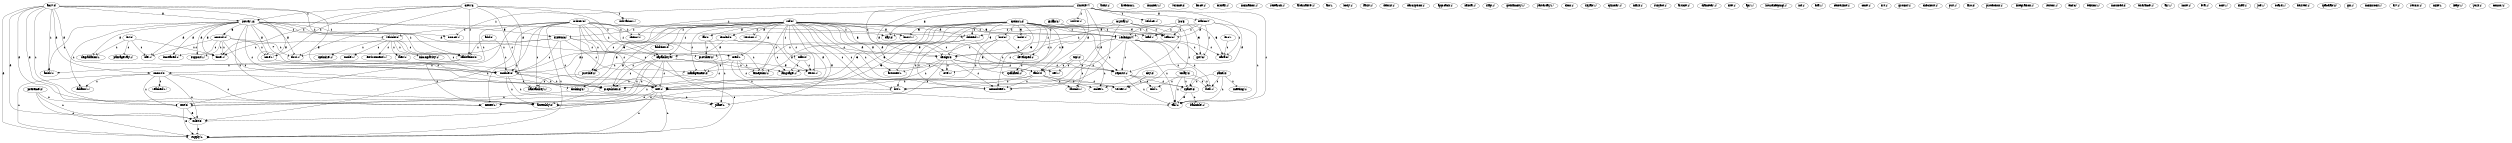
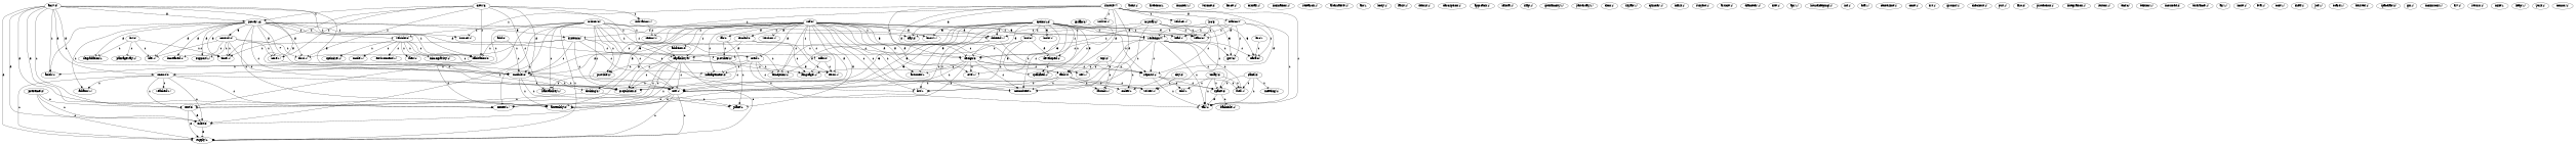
  digraph {
    edge [arrowhead=tee]
    n1 [label="crew(3)"]
    n2 [label="utilization(1)"]
    n3 [label="power(12)"]
    n4 [label="core(1)"]
    n5 [label="habitation(2)"]
    n6 [label="module(8)"]
    n7 [label="thru(1)"]
    n8 [label="capability(9)"]
    n9 [label="habitability(1)"]
    n10 [label="time(1)"]
    n11 [label="finish(1)"]
    n12 [label="assembly(2)"]
    n13 [label="control(2)"]
    n14 [label="increased(1)"]
    n15 [label="vehicle(3)"]
    n16 [label="provides(2)"]
    n17 [label="radiator(1)"]
    n18 [label="system(3)"]
    n19 [label="source(1)"]
    n20 [label="support(1)"]
    n21 [label="day(2)"]
    n22 [label="degradation(1)"]
    n23 [label="propulsion(2)"]
    n24 [label="life(1)"]
    n25 [label="docking(2)"]
    n26 [label="place(1)"]
    n27 [label="use(1)"]
    n28 [label="comes(1)"]
    n29 [label="one(2)"]
    n30 [label="orbit(3)"]
    n31 [label="supply(1)"]
    n32 [label="term(1)"]
    n33 [label="language(1)"]
    n34 [label="microgravity(1)"]
    n35 [label="optimize(1)"]
    n36 [label="mode(1)"]
    n37 [label="environment(1)"]
    n38 [label="flies(1)"]
    n39 [label="management(2)"]
    n40 [label="exception(1)"]
    n41 [label="used(1)"]
    n42 [label="adds(1)"]
    n43 [label="launch(1)"]
    n44 [label="acrv(4)"]
    n45 [label="occurs(2)"]
    n46 [label="reached(1)"]
    n47 [label="freedom(1)"]
    n48 [label="tail(1)"]
    n49 [label="provide(2)"]
    n50 [label="space(6)"]
    n51 [label="shuttle(7)"]
    n52 [label="station(7)"]
    n53 [label="set(1)"]
    n54 [label="seems(1)"]
    n55 [label="utilize(1)"]
    n56 [label="design(3)"]
    n57 [label="tank(4)"]
    n58 [label="vehilce(1)"]
    n59 [label="rocket(1)"]
    n60 [label="redesign(7)"]
    n61 [label="team(3)"]
    n62 [label="gov(3)"]
    n63 [label="nasa(3)"]
    n64 [label="reports(1)"]
    n65 [label="assumes(1)"]
    n66 [label="committee(1)"]
    n67 [label="love(1)"]
    n68 [label="list(1)"]
    n69 [label="writes(1)"]
    n70 [label="fuel(1)"]
    n71 [label="told(1)"]
    n72 [label="orbiter(5)"]
    n73 [label="deleted(1)"]
    n74 [label="backside(1)"]
    n75 [label="number(1)"]
    n76 [label="volume(2)"]
    n77 [label="force(1)"]
    n78 [label="orbital(1)"]
    n79 [label="inclination(1)"]
    n80 [label="research(1)"]
    n81 [label="option(12)"]
    n82 [label="bus(3)"]
    n83 [label="looks(1)"]
    n84 [label="lead(1)"]
    n85 [label="know(1)"]
    n86 [label="developed(1)"]
    n87 [label="qualified(1)"]
    n88 [label="alternative(1)"]
    n89 [label="aio(1)"]
    n90 [label="body(1)"]
    n91 [label="add(3)"]
    n92 [label="fault(1)"]
    n93 [label="debris(1)"]
    n94 [label="description(1)"]
    n95 [label="approach(1)"]
    n96 [label="nasda(1)"]
    n97 [label="slap(1)"]
    n98 [label="gothamcity(1)"]
    n99 [label="ssf(5)"]
    n100 [label="lab(2)"]
    n101 [label="version(1)"]
    n102 [label="addition(2)"]
    n103 [label="tended(3)"]
    n104 [label="man(2)"]
    n105 [label="crystal(2)"]
    n106 [label="yesterday(1)"]
    n107 [label="dbm(1)"]
    n108 [label="skylab(1)"]
    n109 [label="cylinder(1)"]
    n110 [label="mark(1)"]
    n111 [label="subject(1)"]
    n112 [label="article(1)"]
    n113 [label="diameter(1)"]
    n114 [label="jsc(5)"]
    n115 [label="site(1)"]
    n116 [label="griffin(2)"]
    n117 [label="top(2)"]
    n118 [label="apr(1)"]
    n119 [label="housekeeping(1)"]
    n120 [label="nd(1)"]
    n121 [label="esa(1)"]
    n122 [label="centerline(1)"]
    n123 [label="cone(1)"]
    n124 [label="panel(2)"]
    n125 [label="meeting(1)"]
    n126 [label="srt(1)"]
    n127 [label="ground(1)"]
    n128 [label="checkout(1)"]
    n129 [label="put(1)"]
    n130 [label="larc(2)"]
    n131 [label="protection(1)"]
    n132 [label="integration(1)"]
    n133 [label="reston(1)"]
    n134 [label="end(3)"]
    n135 [label="edition(1)"]
    n136 [label="mounted(2)"]
    n137 [label="tolerance(1)"]
    n138 [label="air(1)"]
    n139 [label="lerc(1)"]
    n140 [label="kw(3)"]
    n141 [label="passageway(1)"]
    n142 [label="today(2)"]
    n143 [label="nose(1)"]
    n144 [label="eva(1)"]
    n145 [label="cost(1)"]
    n146 [label="presence(2)"]
    n147 [label="shea(1)"]
    n148 [label="joe(1)"]
    n149 [label="board(1)"]
    n150 [label="derived(1)"]
    n151 [label="spacelab(2)"]
    n152 [label="city(2)"]
    n153 [label="gn(1)"]
    n154 [label="mckissock(1)"]
    n155 [label="elv(1)"]
    n156 [label="return(1)"]
    n157 [label="mike(1)"]
    n158 [label="keep(1)"]
    n159 [label="york(1)"]
    n160 [label="connor(1)"]
    n1 -> n2 [arrowhead=diamond label=1]
    n1 -> n3 [arrowhead=diamond label=1]
    n1 -> n4 [arrowhead=diamond label=1]
    n1 -> n5 [arrowhead=diamond label=1]
    n1 -> n6 [arrowhead=diamond label=2]
    n1 -> n7 [label=1]
    n1 -> n8 [arrowhead=diamond label=1]
    n1 -> n9 [label=1]
    n1 -> n10 [arrowhead=diamond label=1]
    n3 -> n4 [label=2]
    n3 -> n5 [arrowhead=diamond label=1]
    n3 -> n6 [arrowhead=diamond label=7]
    n3 -> n7 [label=2]
    n3 -> n10 [arrowhead=diamond label=2]
    n3 -> n11 [arrowhead=diamond label=1]
    n3 -> n12 [label=1]
    n3 -> n13 [arrowhead=diamond label=3]
    n3 -> n14 [arrowhead=diamond label=2]
    n3 -> n15 [label=1]
    n3 -> n16 [label=2]
    n3 -> n17 [arrowhead=diamond label=1]
    n3 -> n18 [arrowhead=diamond label=3]
    n3 -> n19 [arrowhead=diamond label=1]
    n3 -> n20 [arrowhead=diamond label=2]
    n3 -> n21 [arrowhead=diamond label=1]
    n3 -> n22 [label=2]
    n3 -> n23 [label=1]
    n3 -> n24 [label=2]
    n4 -> n6 [label=1]
    n5 -> n11 [arrowhead=diamond label=1]
    n5 -> n12 [arrowhead=diamond label=1]
    n6 -> n12 [arrowhead=diamond label=1]
    n6 -> n23 [label=1]
    n6 -> n25 [label=1]
    n6 -> n26 [arrowhead=diamond label=1]
    n8 -> n23 [label=1]
    n8 -> n27 [label=1]
    n8 -> n28 [label=1]
    n8 -> n29 [label=1]
    n8 -> n30 [label=1]
    n8 -> n31 [arrowhead=diamond label=1]
    n8 -> n32 [label=2]
    n8 -> n33 [arrowhead=diamond label=1]
    n13 -> n4 [label=1]
    n13 -> n7 [label=1]
    n13 -> n10 [label=1]
    n13 -> n14 [label=1]
    n13 -> n20 [label=1]
    n13 -> n23 [arrowhead=diamond label=1]
    n13 -> n24 [label=1]
    n15 -> n5 [label=1]
    n15 -> n6 [label=1]
    n15 -> n34 [label=1]
    n15 -> n35 [arrowhead=diamond label=1]
    n15 -> n36 [arrowhead=diamond label=1]
    n15 -> n37 [arrowhead=diamond label=1]
    n15 -> n38 [arrowhead=diamond label=1]
    n16 -> n23 [label=1]
    n18 -> n6 [arrowhead=diamond label=1]
    n18 -> n7 [label=1]
    n18 -> n10 [arrowhead=diamond label=1]
    n18 -> n23 [label=1]
    n18 -> n39 [label=1]
    n18 -> n40 [label=1]
    n18 -> n41 [arrowhead=diamond label=1]
    n25 -> n26 [arrowhead=diamond label=1]
    n25 -> n29 [label=1]
    n27 -> n12 [label=1]
    n27 -> n28 [arrowhead=diamond label=1]
    n27 -> n31 [label=1]
    n27 -> n31 [label=1]
    n29 -> n30 [label=2]
    n29 -> n31 [arrowhead=diamond label=2]
    n30 -> n31 [label=2]
    n39 -> n23 [arrowhead=diamond label=1]
    n41 -> n39 [label=1]
    n41 -> n40 [label=1]
    n41 -> n48 [label=1]
    n41 -> n49 [arrowhead=diamond label=1]
    n41 -> n50 [arrowhead=diamond label=1]
    n44 -> n3 [arrowhead=diamond label=2]
    n44 -> n5 [label=1]
    n44 -> n6 [arrowhead=diamond label=2]
    n44 -> n11 [label=1]
    n44 -> n12 [label=1]
    n44 -> n27 [label=2]
    n44 -> n27 [arrowhead=diamond label=2]
    n44 -> n28 [arrowhead=diamond label=2]
    n44 -> n29 [label=2]
    n44 -> n30 [arrowhead=diamond label=2]
    n44 -> n31 [label=2]
    n44 -> n45 [arrowhead=diamond label=2]
    n45 -> n17 [arrowhead=diamond label=1]
    n45 -> n27 [arrowhead=diamond label=1]
    n45 -> n28 [arrowhead=diamond label=1]
    n45 -> n29 [label=1]
    n45 -> n30 [arrowhead=diamond label=1]
    n45 -> n31 [label=1]
    n45 -> n46 [arrowhead=diamond label=1]
    n49 -> n9 [label=1]
    n50 -> n48 [label=2]
    n50 -> n74 [label=1]
    n51 -> n19 [label=1]
    n51 -> n21 [label=2]
    n51 -> n43 [label=2]
    n51 -> n48 [label=1]
    n51 -> n52 [label=2]
    n51 -> n53 [arrowhead=diamond label=2]
    n51 -> n54 [label=1]
    n51 -> n55 [label=1]
    n51 -> n56 [label=1]
    n51 -> n57 [arrowhead=diamond label=2]
    n51 -> n58 [arrowhead=diamond label=1]
    n51 -> n59 [arrowhead=diamond label=2]
    n52 -> n21 [label=1]
    n52 -> n48 [label=1]
    n52 -> n60 [label=1]
    n52 -> n61 [label=2]
    n52 -> n62 [label=1]
    n52 -> n63 [label=1]
    n56 -> n12 [label=1]
    n56 -> n27 [label=1]
    n56 -> n57 [label=1]
    n56 -> n64 [label=1]
    n56 -> n65 [label=1]
    n56 -> n66 [arrowhead=diamond label=1]
    n56 -> n67 [arrowhead=diamond label=1]
    n57 -> n27 [arrowhead=diamond label=1]
    n57 -> n43 [arrowhead=diamond label=1]
    n57 -> n59 [arrowhead=diamond label=1]
    n57 -> n66 [label=1]
    n57 -> n68 [label=1]
    n57 -> n69 [label=1]
    n60 -> n48 [arrowhead=diamond label=1]
    n60 -> n50 [arrowhead=diamond label=1]
    n60 -> n56 [arrowhead=diamond label=1]
    n60 -> n62 [arrowhead=diamond label=1]
    n60 -> n63 [arrowhead=diamond label=1]
    n60 -> n64 [arrowhead=diamond label=1]
    n60 -> n66 [label=1]
    n60 -> n68 [arrowhead=diamond label=1]
    n60 -> n70 [label=1]
    n64 -> n48 [label=1]
    n64 -> n50 [label=1]
    n64 -> n70 [label=1]
    n64 -> n71 [arrowhead=diamond label=1]
    n72 -> n8 [label=1]
    n72 -> n9 [label=1]
    n72 -> n15 [label=1]
    n72 -> n27 [label=1]
    n72 -> n27 [label=1]
    n72 -> n28 [label=1]
    n72 -> n29 [label=1]
    n72 -> n30 [arrowhead=diamond label=1]
    n72 -> n31 [arrowhead=diamond label=1]
    n72 -> n45 [arrowhead=diamond label=1]
    n72 -> n49 [arrowhead=diamond label=1]
-   n72 -> n54 [label=1]
+   n2 -> n54 [label=1]
    n72 -> n56 [label=1]
    n72 -> n60 [label=1]
    n72 -> n68 [label=1]
    n72 -> n73 [arrowhead=diamond label=1]
    n73 -> n64 [arrowhead=diamond label=1]
    n73 -> n66 [label=1]
    n73 -> n68 [arrowhead=diamond label=1]
    n81 -> n12 [arrowhead=diamond label=3]
    n81 -> n27 [arrowhead=diamond label=3]
    n81 -> n27 [arrowhead=diamond label=3]
    n81 -> n39 [label=1]
    n81 -> n40 [label=1]
    n81 -> n56 [label=4]
    n81 -> n57 [arrowhead=diamond label=3]
    n81 -> n60 [label=1]
    n81 -> n61 [arrowhead=diamond label=4]
    n81 -> n64 [arrowhead=diamond label=1]
    n81 -> n65 [label=3]
    n81 -> n66 [arrowhead=diamond label=1]
    n81 -> n67 [label=3]
    n81 -> n73 [arrowhead=diamond label=1]
    n81 -> n82 [label=1]
    n81 -> n83 [label=3]
    n81 -> n84 [arrowhead=diamond label=2]
    n81 -> n85 [label=3]
    n81 -> n86 [arrowhead=diamond label=1]
    n81 -> n87 [label=1]
    n82 -> n16 [label=1]
    n82 -> n23 [arrowhead=diamond label=1]
    n82 -> n86 [label=2]
    n82 -> n87 [label=2]
    n86 -> n87 [arrowhead=diamond label=1]
    n91 -> n5 [label=1]
    n91 -> n6 [arrowhead=diamond label=1]
    n99 -> n6 [label=3]
    n99 -> n8 [label=1]
    n99 -> n12 [label=2]
    n99 -> n18 [label=1]
    n99 -> n25 [arrowhead=diamond label=2]
    n99 -> n26 [label=2]
    n99 -> n27 [arrowhead=diamond label=2]
    n99 -> n32 [label=1]
    n99 -> n39 [label=1]
    n99 -> n40 [label=1]
    n99 -> n41 [label=2]
    n99 -> n49 [arrowhead=diamond label=1]
    n99 -> n56 [arrowhead=diamond label=3]
    n99 -> n57 [label=2]
    n99 -> n60 [label=3]
    n99 -> n61 [arrowhead=diamond label=1]
    n99 -> n64 [arrowhead=diamond label=1]
    n99 -> n65 [arrowhead=diamond label=2]
    n99 -> n66 [label=1]
    n99 -> n67 [arrowhead=diamond label=2]
    n99 -> n68 [label=1]
    n99 -> n69 [arrowhead=diamond label=1]
-   n99 -> n73 [label=2]
+   n99 -> n73 [arrowhead=diamond label=2]
    n99 -> n85 [arrowhead=diamond label=2]
    n99 -> n100 [arrowhead=diamond label=2]
    n99 -> n101 [label=2]
    n99 -> n102 [label=1]
    n99 -> n103 [arrowhead=diamond label=1]
    n99 -> n104 [label=1]
    n100 -> n16 [arrowhead=diamond label=1]
    n100 -> n26 [arrowhead=diamond label=1]
    n102 -> n23 [arrowhead=diamond label=1]
    n103 -> n6 [arrowhead=diamond label=2]
    n103 -> n8 [arrowhead=diamond label=2]
    n103 -> n32 [arrowhead=diamond label=2]
    n103 -> n33 [arrowhead=diamond label=1]
    n104 -> n32 [arrowhead=diamond label=1]
    n104 -> n33 [label=1]
    n105 -> n56 [label=1]
    n105 -> n61 [label=1]
    n105 -> n64 [label=1]
    n105 -> n66 [label=1]
    n105 -> n69 [arrowhead=diamond label=1]
    n105 -> n73 [arrowhead=diamond label=1]
    n114 -> n60 [label=1]
    n114 -> n61 [arrowhead=diamond label=1]
    n114 -> n62 [arrowhead=diamond label=3]
    n114 -> n63 [arrowhead=diamond label=3]
    n114 -> n84 [arrowhead=diamond label=1]
    n116 -> n33 [arrowhead=diamond label=1]
-   n116 -> n61 [label=1]
+   n58 -> n61 [label=1]
    n117 -> n43 [label=1]
    n117 -> n53 [label=1]
    n117 -> n57 [label=1]
    n117 -> n59 [arrowhead=diamond label=1]
    n124 -> n48 [arrowhead=diamond label=1]
    n124 -> n50 [label=1]
    n124 -> n70 [arrowhead=diamond label=1]
    n124 -> n125 [label=1]
    n139 -> n63 [label=1]
    n140 -> n10 [arrowhead=diamond label=1]
    n140 -> n22 [label=1]
    n140 -> n24 [label=1]
    n140 -> n141 [label=1]
    n142 -> n48 [arrowhead=diamond label=1]
    n142 -> n50 [label=1]
    n142 -> n70 [arrowhead=diamond label=1]
    n142 -> n71 [arrowhead=diamond label=1]
    n146 -> n29 [label=1]
    n146 -> n30 [label=1]
    n146 -> n31 [arrowhead=diamond label=1]
    n152 -> n69 [arrowhead=diamond label=1]
  }
